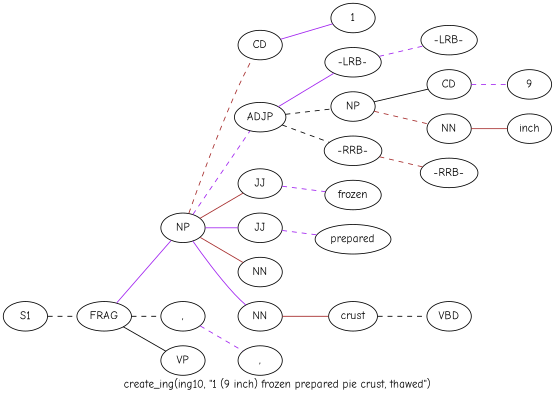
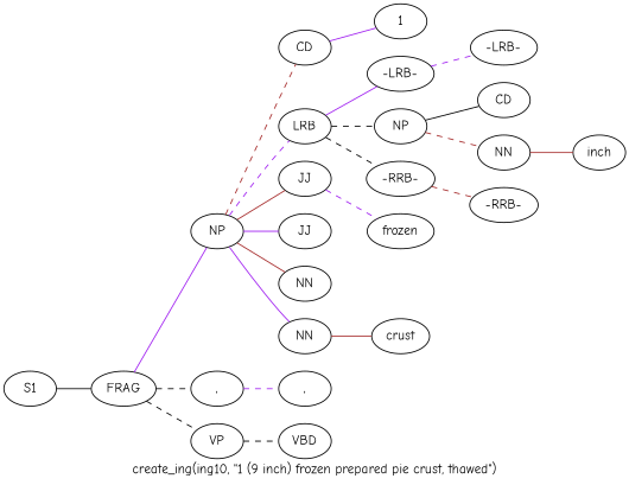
  graph {
    fontname="Comic Neue"
    label="create_ing(ing10, \"1 (9 inch) frozen prepared pie crust, thawed\")"
    rankdir=LR
    node [fontname="Comic Neue"]
    edge [color=purple fontname="Comic Neue" style=dashed]
    n1 [label=S1]
    n2 [label=FRAG]
    n3 [label=NP]
    n4 [label=","]
    n5 [label=VP]
    n6 [label=CD]
-   n7 [label=ADJP]
+   n7 [label=LRB]
    n8 [label=JJ]
    n9 [label=JJ]
    n10 [label=NN]
    n11 [label=NN]
    n12 [label=","]
    n13 [label=VBD]
    n14 [label=1]
    n15 [label="-LRB-"]
    n16 [label=NP]
    n17 [label="-RRB-"]
    n18 [label=frozen]
-   n19 [label=prepared]
    n20 [label=crust]
    n21 [label="-LRB-"]
    n22 [label=CD]
    n23 [label=NN]
    n24 [label="-RRB-"]
-   n25 [label=9]
    n26 [label=inch]
-   n1 -- n2 [color=black]
+   n1 -- n2 [color=black style=solid]
    n2 -- n3 [style=solid]
    n2 -- n4 [color=black]
-   n2 -- n5 [color=black style=solid]
+   n2 -- n5 [color=black]
    n3 -- n6 [color=brown]
    n3 -- n7
    n3 -- n8 [color=brown style=solid]
    n3 -- n9 [style=solid]
    n3 -- n10 [color=brown style=solid]
    n3 -- n11 [style=solid]
    n4 -- n12
-   n20 -- n13 [color=black]
+   n5 -- n13 [color=black]
    n6 -- n14 [style=solid]
    n7 -- n15 [style=solid]
    n7 -- n16 [color=black]
    n7 -- n17 [color=black]
    n8 -- n18
-   n9 -- n19
    n11 -- n20 [color=brown style=solid]
    n15 -- n21
    n16 -- n22 [color=black style=solid]
    n16 -- n23 [color=brown]
    n17 -- n24 [color=brown]
-   n22 -- n25
    n23 -- n26 [color=brown style=solid]
  }
